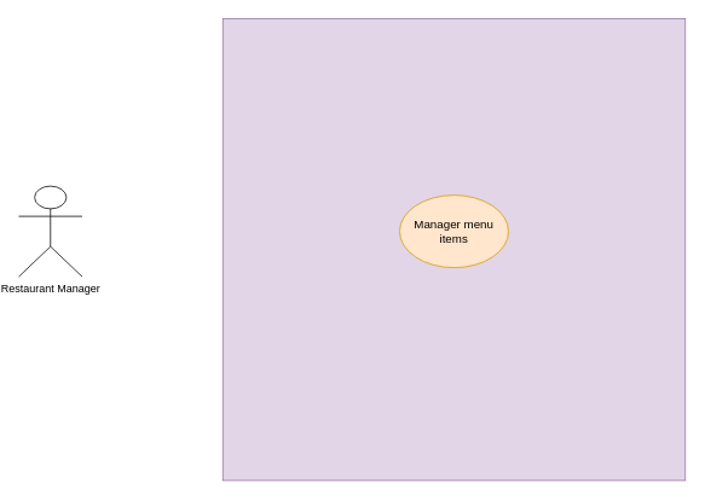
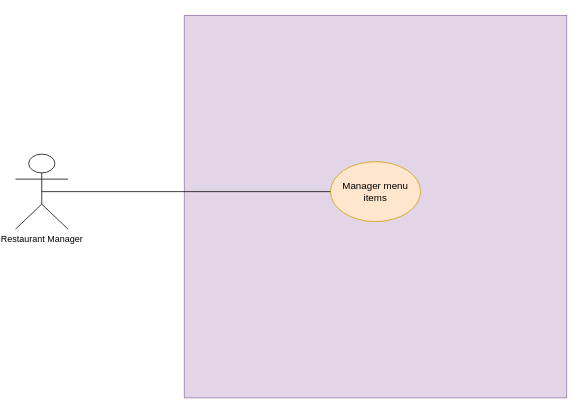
  <mxCell id="0" />
  <mxCell id="1" parent="0" />
  <mxCell id="2" value="Restaurant Manager" style="shape=umlActor;verticalLabelPosition=bottom;verticalAlign=top;html=1;outlineConnect=0;align=center;" parent="1" vertex="1"><mxGeometry x="20" y="205" width="70" height="100" as="geometry" /></mxCell>
  <mxCell id="3" value="" style="whiteSpace=wrap;html=1;aspect=fixed;fillColor=#e1d5e7;strokeColor=#9673a6;" parent="1" vertex="1"><mxGeometry x="245" y="20" width="510" height="510" as="geometry" /></mxCell>
  <mxCell id="4" value="&lt;span style=&quot;font-size: 13px;&quot;&gt;Manager menu items&lt;/span&gt;" style="ellipse;whiteSpace=wrap;html=1;fillColor=#ffe6cc;strokeColor=#d79b00;" parent="1" vertex="1"><mxGeometry x="440" y="215" width="120" height="80" as="geometry" /></mxCell>
+ <mxCell id="5" value="" style="endArrow=none;html=1;rounded=0;fontSize=15;exitX=0.5;exitY=0.5;exitDx=0;exitDy=0;exitPerimeter=0;entryX=0;entryY=0.5;entryDx=0;entryDy=0;" parent="1" source="2" target="4" edge="1"><mxGeometry width="50" height="50" relative="1" as="geometry"><mxPoint x="90" y="275" as="sourcePoint" /><mxPoint x="140" y="225" as="targetPoint" /></mxGeometry></mxCell>
